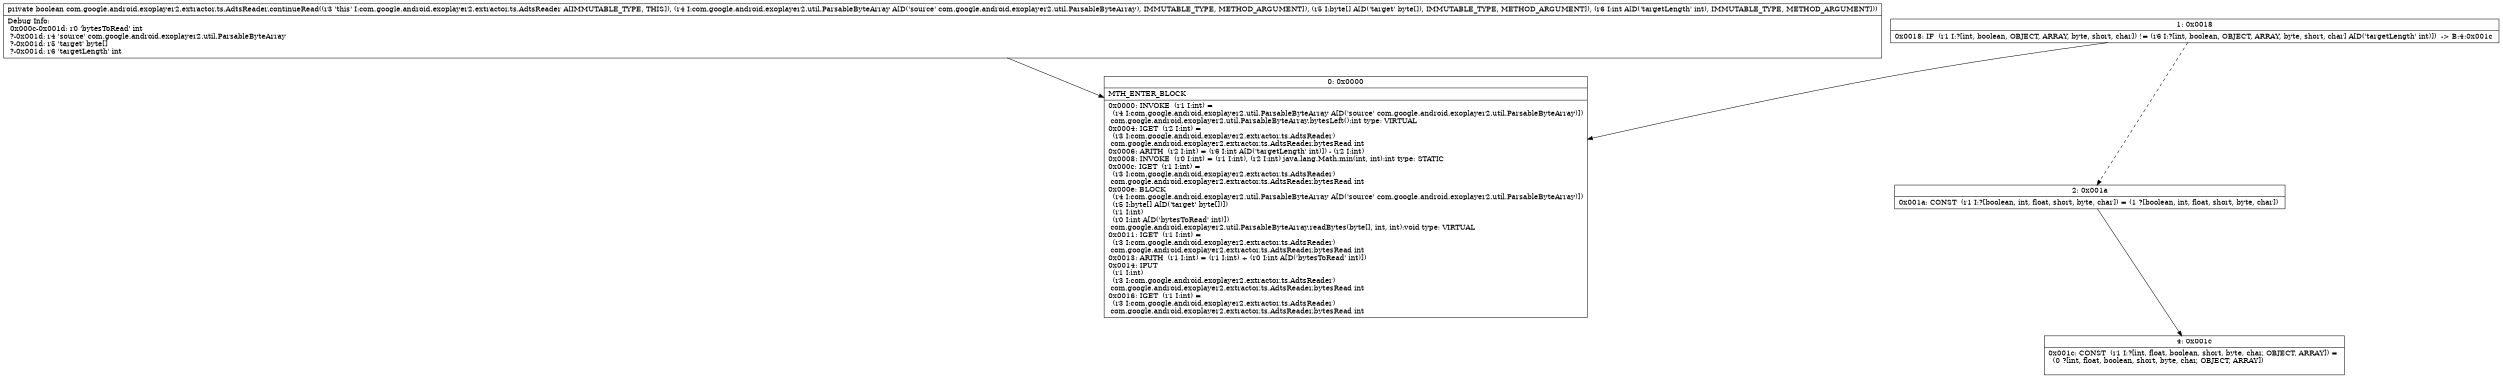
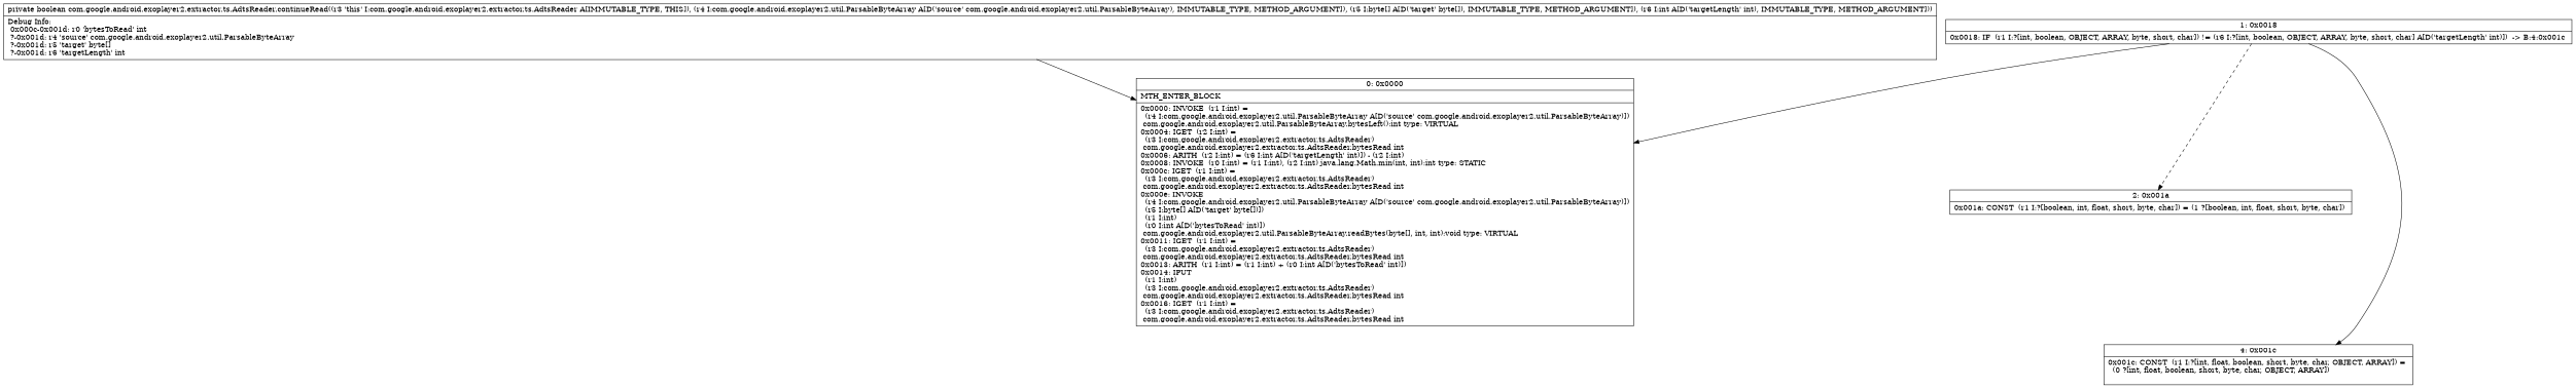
  digraph {
    node [shape=record]
-   n1 [label="{0\:\ 0x0000|MTH_ENTER_BLOCK\l|0x0000: INVOKE  (r1 I:int) = \l  (r4 I:com.google.android.exoplayer2.util.ParsableByteArray A[D('source' com.google.android.exoplayer2.util.ParsableByteArray)])\l com.google.android.exoplayer2.util.ParsableByteArray.bytesLeft():int type: VIRTUAL \l0x0004: IGET  (r2 I:int) = \l  (r3 I:com.google.android.exoplayer2.extractor.ts.AdtsReader)\l com.google.android.exoplayer2.extractor.ts.AdtsReader.bytesRead int \l0x0006: ARITH  (r2 I:int) = (r6 I:int A[D('targetLength' int)]) \- (r2 I:int) \l0x0008: INVOKE  (r0 I:int) = (r1 I:int), (r2 I:int) java.lang.Math.min(int, int):int type: STATIC \l0x000c: IGET  (r1 I:int) = \l  (r3 I:com.google.android.exoplayer2.extractor.ts.AdtsReader)\l com.google.android.exoplayer2.extractor.ts.AdtsReader.bytesRead int \l0x000e: BLOCK  \l  (r4 I:com.google.android.exoplayer2.util.ParsableByteArray A[D('source' com.google.android.exoplayer2.util.ParsableByteArray)])\l  (r5 I:byte[] A[D('target' byte[])])\l  (r1 I:int)\l  (r0 I:int A[D('bytesToRead' int)])\l com.google.android.exoplayer2.util.ParsableByteArray.readBytes(byte[], int, int):void type: VIRTUAL \l0x0011: IGET  (r1 I:int) = \l  (r3 I:com.google.android.exoplayer2.extractor.ts.AdtsReader)\l com.google.android.exoplayer2.extractor.ts.AdtsReader.bytesRead int \l0x0013: ARITH  (r1 I:int) = (r1 I:int) + (r0 I:int A[D('bytesToRead' int)]) \l0x0014: IPUT  \l  (r1 I:int)\l  (r3 I:com.google.android.exoplayer2.extractor.ts.AdtsReader)\l com.google.android.exoplayer2.extractor.ts.AdtsReader.bytesRead int \l0x0016: IGET  (r1 I:int) = \l  (r3 I:com.google.android.exoplayer2.extractor.ts.AdtsReader)\l com.google.android.exoplayer2.extractor.ts.AdtsReader.bytesRead int \l}"]
+   n1 [label="{0\:\ 0x0000|MTH_ENTER_BLOCK\l|0x0000: INVOKE  (r1 I:int) = \l  (r4 I:com.google.android.exoplayer2.util.ParsableByteArray A[D('source' com.google.android.exoplayer2.util.ParsableByteArray)])\l com.google.android.exoplayer2.util.ParsableByteArray.bytesLeft():int type: VIRTUAL \l0x0004: IGET  (r2 I:int) = \l  (r3 I:com.google.android.exoplayer2.extractor.ts.AdtsReader)\l com.google.android.exoplayer2.extractor.ts.AdtsReader.bytesRead int \l0x0006: ARITH  (r2 I:int) = (r6 I:int A[D('targetLength' int)]) \- (r2 I:int) \l0x0008: INVOKE  (r0 I:int) = (r1 I:int), (r2 I:int) java.lang.Math.min(int, int):int type: STATIC \l0x000c: IGET  (r1 I:int) = \l  (r3 I:com.google.android.exoplayer2.extractor.ts.AdtsReader)\l com.google.android.exoplayer2.extractor.ts.AdtsReader.bytesRead int \l0x000e: INVOKE  \l  (r4 I:com.google.android.exoplayer2.util.ParsableByteArray A[D('source' com.google.android.exoplayer2.util.ParsableByteArray)])\l  (r5 I:byte[] A[D('target' byte[])])\l  (r1 I:int)\l  (r0 I:int A[D('bytesToRead' int)])\l com.google.android.exoplayer2.util.ParsableByteArray.readBytes(byte[], int, int):void type: VIRTUAL \l0x0011: IGET  (r1 I:int) = \l  (r3 I:com.google.android.exoplayer2.extractor.ts.AdtsReader)\l com.google.android.exoplayer2.extractor.ts.AdtsReader.bytesRead int \l0x0013: ARITH  (r1 I:int) = (r1 I:int) + (r0 I:int A[D('bytesToRead' int)]) \l0x0014: IPUT  \l  (r1 I:int)\l  (r3 I:com.google.android.exoplayer2.extractor.ts.AdtsReader)\l com.google.android.exoplayer2.extractor.ts.AdtsReader.bytesRead int \l0x0016: IGET  (r1 I:int) = \l  (r3 I:com.google.android.exoplayer2.extractor.ts.AdtsReader)\l com.google.android.exoplayer2.extractor.ts.AdtsReader.bytesRead int \l}"]
    n2 [label="{1\:\ 0x0018|0x0018: IF  (r1 I:?[int, boolean, OBJECT, ARRAY, byte, short, char]) != (r6 I:?[int, boolean, OBJECT, ARRAY, byte, short, char] A[D('targetLength' int)])  \-\> B:4:0x001c \l}"]
    n3 [label="{2\:\ 0x001a|0x001a: CONST  (r1 I:?[boolean, int, float, short, byte, char]) = (1 ?[boolean, int, float, short, byte, char]) \l}"]
    n4 [label="{4\:\ 0x001c|0x001c: CONST  (r1 I:?[int, float, boolean, short, byte, char, OBJECT, ARRAY]) = \l  (0 ?[int, float, boolean, short, byte, char, OBJECT, ARRAY])\l \l}"]
    n5 [label="{private boolean com.google.android.exoplayer2.extractor.ts.AdtsReader.continueRead((r3 'this' I:com.google.android.exoplayer2.extractor.ts.AdtsReader A[IMMUTABLE_TYPE, THIS]), (r4 I:com.google.android.exoplayer2.util.ParsableByteArray A[D('source' com.google.android.exoplayer2.util.ParsableByteArray), IMMUTABLE_TYPE, METHOD_ARGUMENT]), (r5 I:byte[] A[D('target' byte[]), IMMUTABLE_TYPE, METHOD_ARGUMENT]), (r6 I:int A[D('targetLength' int), IMMUTABLE_TYPE, METHOD_ARGUMENT]))  | Debug Info:\l  0x000c\-0x001d: r0 'bytesToRead' int\l  ?\-0x001d: r4 'source' com.google.android.exoplayer2.util.ParsableByteArray\l  ?\-0x001d: r5 'target' byte[]\l  ?\-0x001d: r6 'targetLength' int\l}"]
    n2 -> n1
    n2 -> n3 [style=dashed]
-   n3 -> n4
+   n2 -> n4
    n5 -> n1
  }
